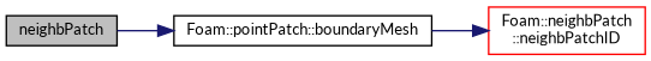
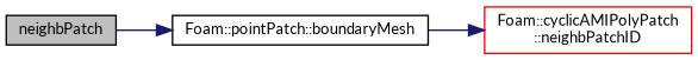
  digraph {
    fontname=Lato
    rankdir=LR
    node [color=black fontname=Lato fontsize=10 shape=record]
    edge [color=midnightblue fontname=Lato fontsize=10 labelfontname=Helvetica labelfontsize=10 style=solid]
    n1 [fillcolor=grey75 fontcolor=black height=0.2 label=neighbPatch style=filled width=0.4]
    n2 [height=0.2 label="Foam::pointPatch::boundaryMesh" width=0.4]
-   n3 [color=red height=0.2 label="Foam::neighbPatch\l::neighbPatchID" width=0.4]
+   n3 [color=red height=0.2 label="Foam::cyclicAMIPolyPatch\l::neighbPatchID" width=0.4]
    n1 -> n2
    n2 -> n3
  }
